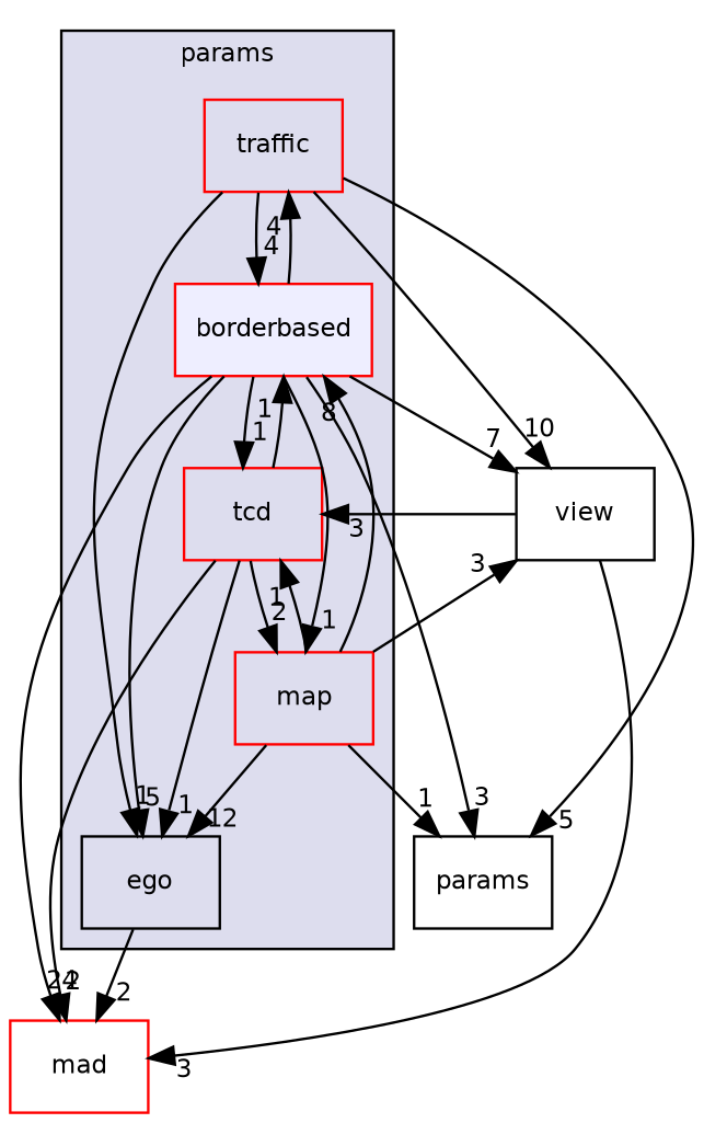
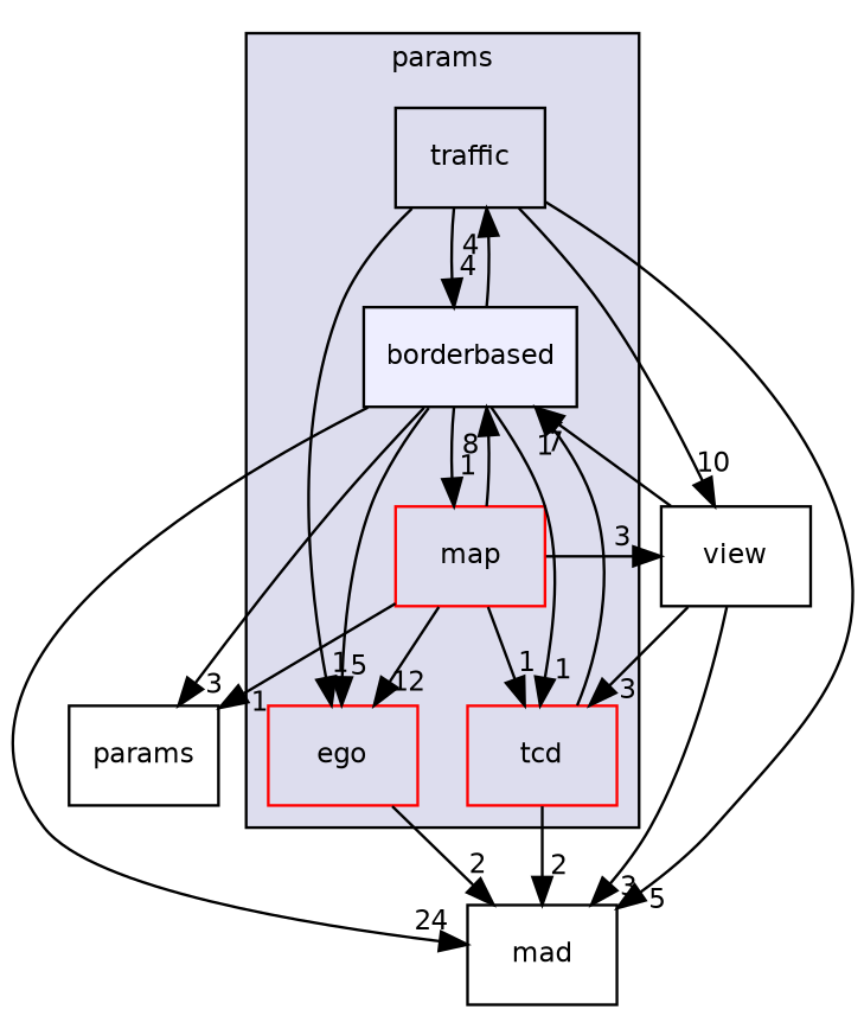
  digraph {
    compound=true
    node [fontname=Helvetica fontsize=10 shape=box]
    edge [headlabel=1 labeldistance=1.5 labelfontname=Helvetica labelfontsize=10]
-   n1 [label=traffic color=red]
-   n2 [label=ego]
+   n1 [label=traffic]
+   n2 [label=ego color=red]
    n3 [color=red label=map]
    n4 [color=red label=tcd]
-   n5 [fillcolor="#eeeeff" label=borderbased pencolor=black style=filled color=red]
+   n5 [fillcolor="#eeeeff" label=borderbased pencolor=black style=filled]
    n6 [color=black fillcolor=white label=view style=filled]
-   n7 [color=red fillcolor=white label=mad style=filled]
+   n7 [color=black fillcolor=white label=mad style=filled]
    n8 [color=black fillcolor=white label=params style=filled]
    subgraph cluster_1 {
      bgcolor="#ddddee"
      fontname=Helvetica
      fontsize=10
      label=params
      pencolor=black
      n1
      n2
      n3
      n4
      n5
    }
    n1 -> n2
    n1 -> n5 [headlabel=4]
    n1 -> n6 [headlabel=10]
-   n1 -> n8 [headlabel=5]
+   n1 -> n7 [headlabel=5]
    n2 -> n7 [headlabel=2]
    n3 -> n2 [headlabel=12]
    n3 -> n4
    n3 -> n5 [headlabel=8]
    n3 -> n6 [headlabel=3]
    n3 -> n8
-   n4 -> n2
-   n4 -> n3 [headlabel=2]
    n4 -> n5
    n4 -> n7 [headlabel=2]
    n5 -> n1 [headlabel=4]
    n5 -> n2 [headlabel=5]
    n5 -> n3
    n5 -> n4
-   n5 -> n6 [headlabel=7]
+   n6 -> n5 [headlabel=7]
    n5 -> n7 [headlabel=24]
    n5 -> n8 [headlabel=3]
    n6 -> n4 [headlabel=3]
    n6 -> n7 [headlabel=3]
  }
